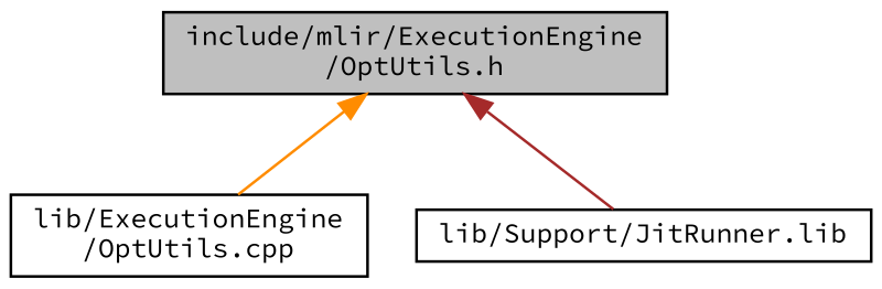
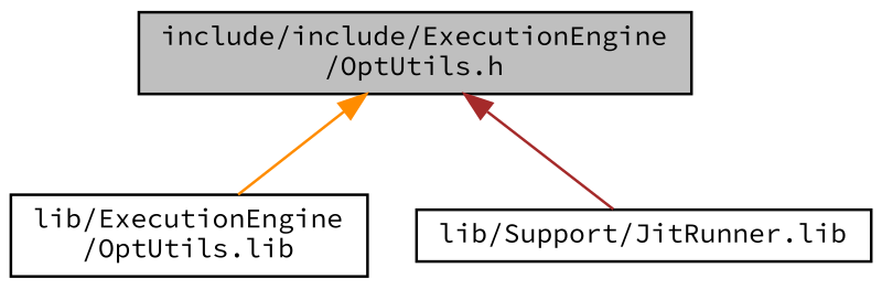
  digraph {
    fontname="Source Code Pro"
    node [color=black fontname="Source Code Pro" fontsize=10 shape=record]
    edge [dir=back fontname="Source Code Pro" fontsize=10 labelfontname=Helvetica labelfontsize=10 style=solid]
-   n1 [fillcolor=grey75 fontcolor=black height=0.2 label="include/mlir/ExecutionEngine\l/OptUtils.h" style=filled width=0.4]
-   n2 [height=0.2 label="lib/ExecutionEngine\l/OptUtils.cpp" width=0.4]
+   n1 [fillcolor=grey75 fontcolor=black height=0.2 label="include/include/ExecutionEngine\l/OptUtils.h" style=filled width=0.4]
+   n2 [height=0.2 label="lib/ExecutionEngine\l/OptUtils.lib" width=0.4]
    n3 [height=0.2 label="lib/Support/JitRunner.lib" width=0.4]
    n1 -> n2 [color=darkorange]
    n1 -> n3 [color=brown]
  }
